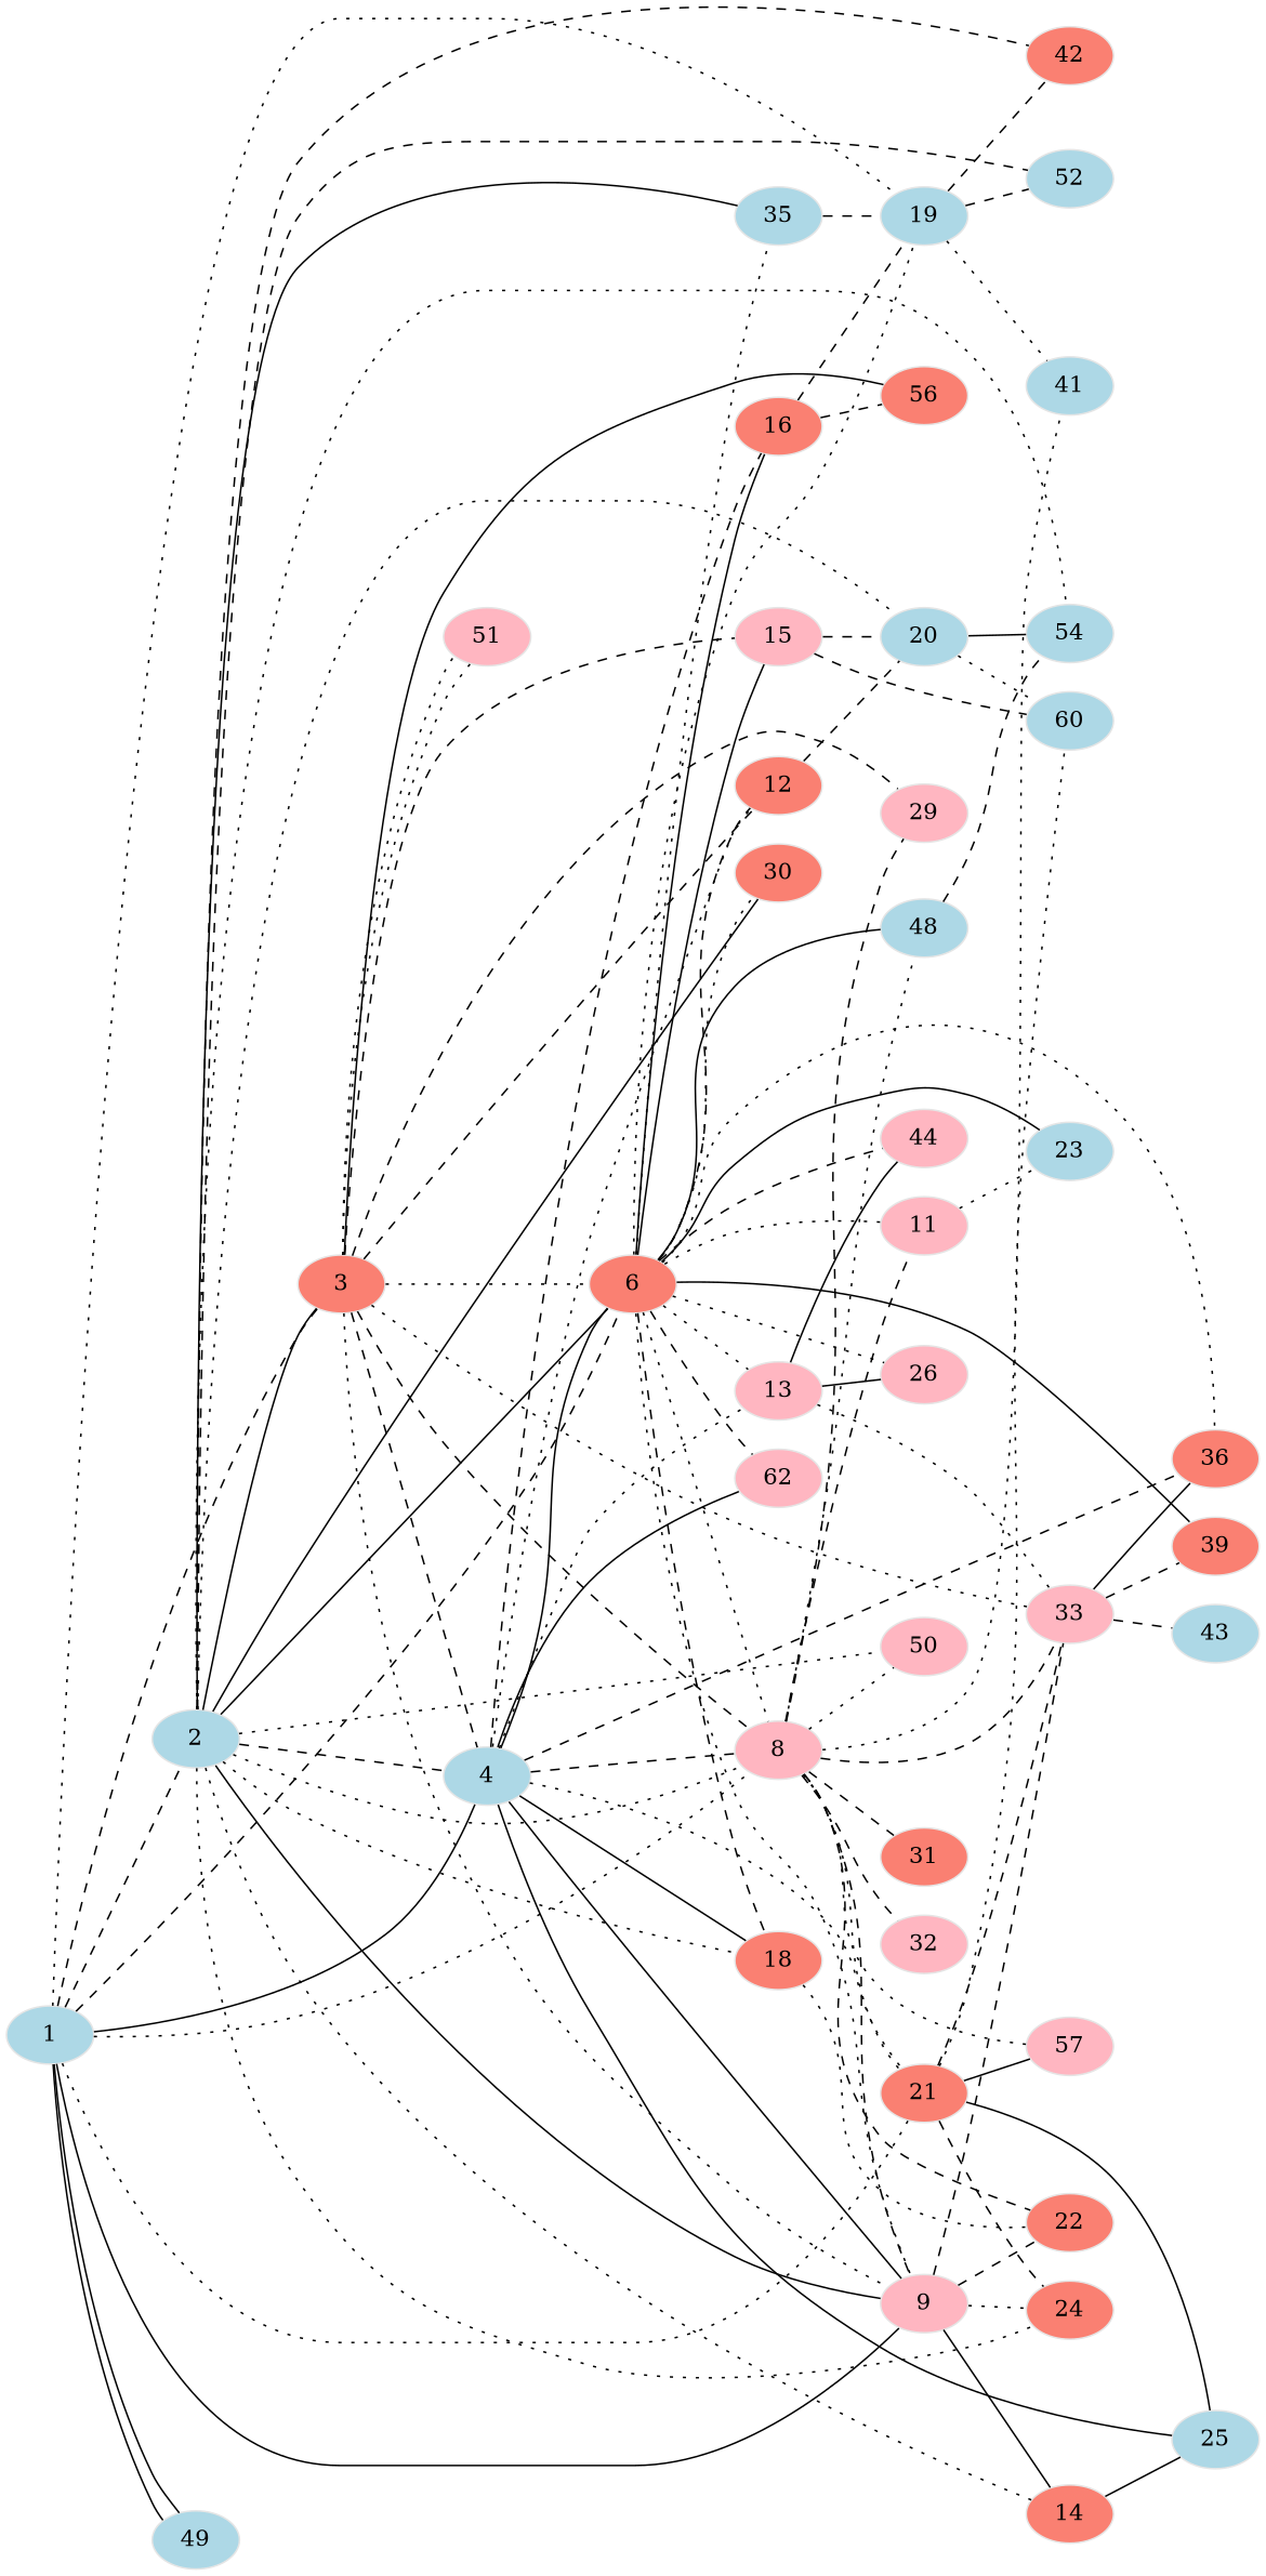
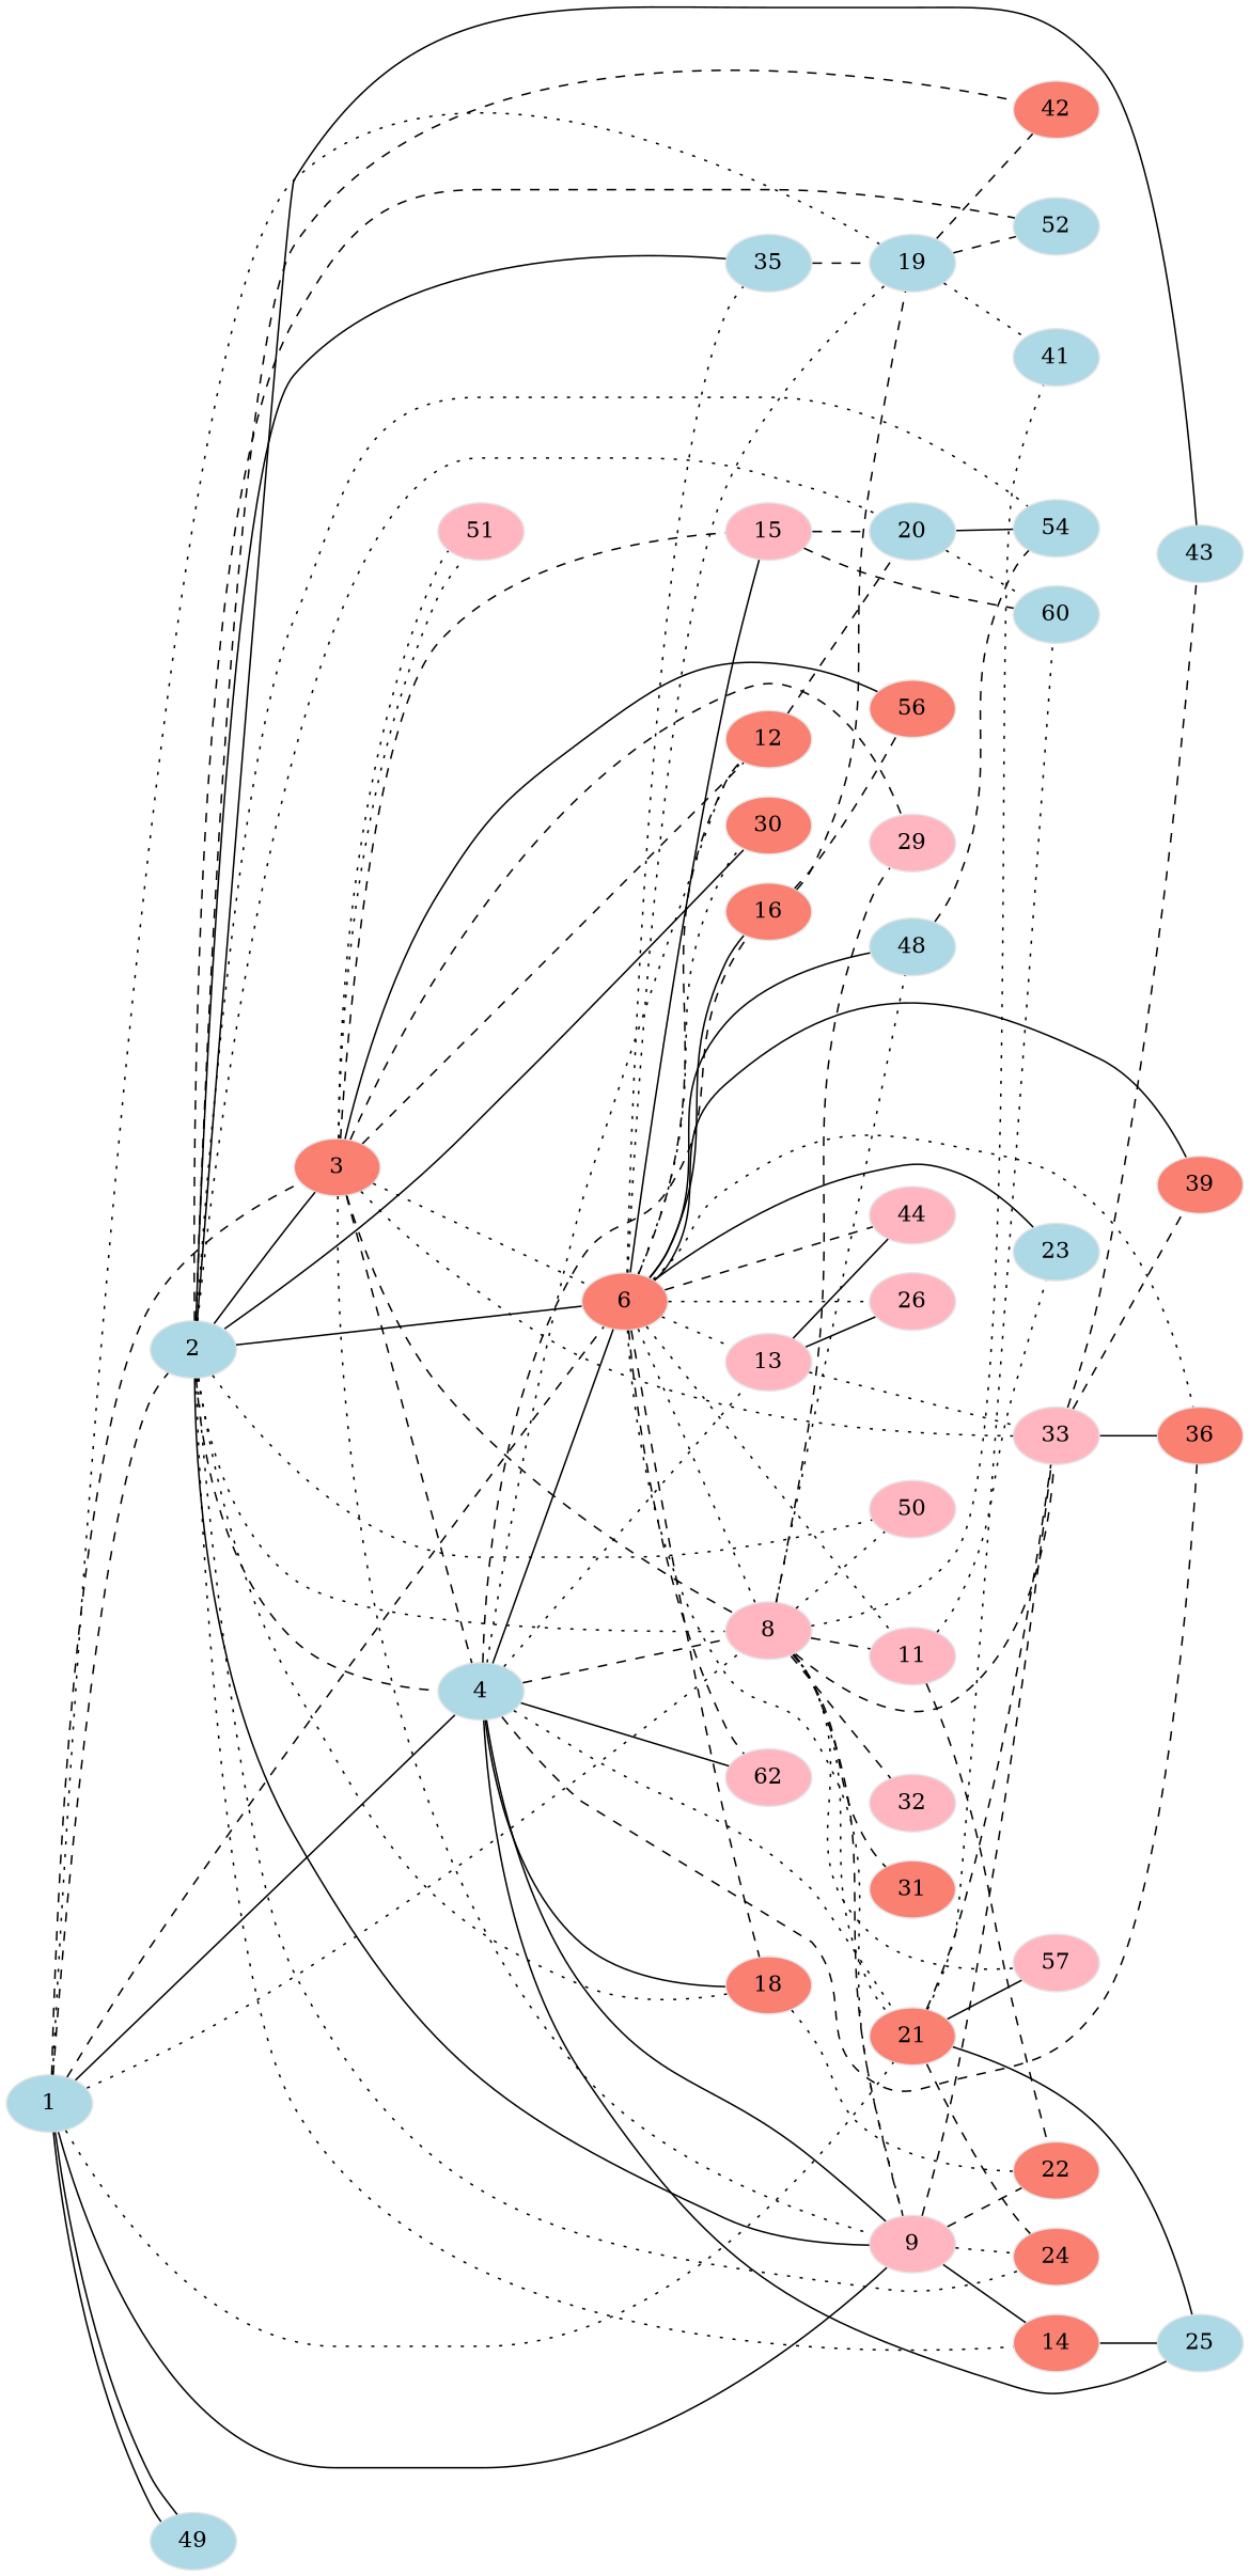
  graph {
    rankdir=LR
    node [color=gray90 fillcolor=lightblue style=filled]
    edge [style=dashed]
    1 [super="+38"]
    2 [super="+5"]
    3 [fillcolor=salmon super="+46"]
    4 [super="+17"]
    6 [fillcolor=salmon super="+7"]
    8 [fillcolor=lightpink super="+10"]
    9 [fillcolor=lightpink super="+59"]
    19 [super="+27"]
    21 [fillcolor=salmon super="+45"]
    49
    14 [fillcolor=salmon]
    18 [fillcolor=salmon super="+58"]
    20 [super="+40"]
    24 [fillcolor=salmon super="+28"]
    30 [fillcolor=salmon]
    35
    42 [fillcolor=salmon]
    43
    50 [fillcolor=lightpink]
    52
    54
    12 [fillcolor=salmon]
    15 [fillcolor=lightpink super="+63"]
    29 [fillcolor=lightpink]
    33 [fillcolor=lightpink super="+55"]
    51 [fillcolor=lightpink]
    56 [fillcolor=salmon]
    13 [fillcolor=lightpink super="+34"]
    16 [fillcolor=salmon]
    25 [super="+53"]
    36 [fillcolor=salmon super="+47"]
    62 [fillcolor=lightpink]
    11 [fillcolor=lightpink]
    23
    26 [fillcolor=lightpink]
    39 [fillcolor=salmon]
    44 [fillcolor=lightpink]
    48 [super="+61"]
    31 [fillcolor=salmon]
    32 [fillcolor=lightpink]
    41
    57 [fillcolor=lightpink]
    22 [fillcolor=salmon super="+37"]
    60
    1 -- 2 [weight=2]
    1 -- 3
    1 -- 4 [style=solid]
    1 -- 6 [weight=2]
    1 -- 8 [style=dotted weight=2]
    1 -- 9 [style=solid]
    1 -- 19 [style=dotted]
    1 -- 21 [style=dotted]
    1 -- 49 [style=solid]
    1 -- 49 [style=solid]
    2 -- 3 [style=solid weight=2]
    2 -- 4 [weight=2]
    2 -- 6 [style=solid weight=4]
    2 -- 8 [style=dotted weight=4]
    2 -- 9 [style=solid weight=2]
    2 -- 14 [style=dotted]
    2 -- 18 [style=dotted]
    2 -- 20 [style=dotted]
    2 -- 24 [style=dotted]
    2 -- 30 [style=solid]
    2 -- 35 [style=solid]
    2 -- 42
+   2 -- 43 [style=solid]
    2 -- 50 [style=dotted]
    2 -- 52
    2 -- 54 [style=dotted]
    3 -- 4
    3 -- 6 [style=dotted weight=2]
    3 -- 8 [weight=2]
    3 -- 9 [style=dotted]
    3 -- 12
    3 -- 15
    3 -- 29
    3 -- 33 [style=dotted]
    3 -- 51 [style=dotted]
    3 -- 51 [style=dotted]
    3 -- 56 [style=solid]
    4 -- 6 [style=solid weight=3]
    4 -- 8 [weight=2]
    4 -- 9 [style=solid]
    4 -- 21 [style=dotted]
    4 -- 18 [style=solid]
    4 -- 12 [style=dotted]
    4 -- 13 [style=dotted]
    4 -- 16
    4 -- 25 [style=solid]
    4 -- 36
    4 -- 62 [style=solid]
    6 -- 8 [style=dotted weight=4]
    6 -- 9 [style=dotted weight=2]
    6 -- 19 [style=dotted]
    6 -- 18
    6 -- 30 [style=dotted]
    6 -- 35 [style=dotted]
    6 -- 12
    6 -- 15 [style=solid]
    6 -- 13 [style=dotted]
    6 -- 16 [style=solid]
    6 -- 36 [style=dotted]
    6 -- 62
    6 -- 11 [style=dotted]
    6 -- 23 [style=solid]
    6 -- 26 [style=dotted]
    6 -- 39 [style=solid]
    6 -- 44
    6 -- 48 [style=solid]
    8 -- 9 [weight=2]
    8 -- 21 [style=dotted]
    8 -- 50 [style=dotted]
    8 -- 29
    8 -- 33
    8 -- 11
    8 -- 48 [style=dotted]
    8 -- 31
    8 -- 32
    8 -- 41 [style=dotted]
    8 -- 57 [style=dotted]
    9 -- 14 [style=solid]
    9 -- 24 [style=dotted]
    9 -- 33
    9 -- 22
    19 -- 42
    19 -- 52
    19 -- 41 [style=dotted]
    21 -- 24
    21 -- 33
    21 -- 25 [style=solid]
    21 -- 57 [style=solid]
    21 -- 60 [style=dotted]
    14 -- 25 [style=solid]
    18 -- 22 [style=dotted]
    20 -- 54 [style=solid]
    20 -- 60 [style=dotted]
    35 -- 19
    12 -- 20
    15 -- 20
    15 -- 60
    33 -- 43
    33 -- 36 [style=solid]
    33 -- 39
    13 -- 33 [style=dotted]
    13 -- 26 [style=solid]
    13 -- 44 [style=solid]
    16 -- 19
    16 -- 56
    11 -- 23 [style=dotted]
-   8 -- 22
+   11 -- 22
    48 -- 54
  }
